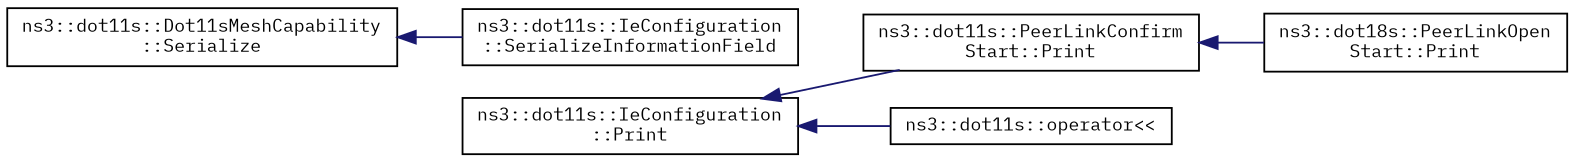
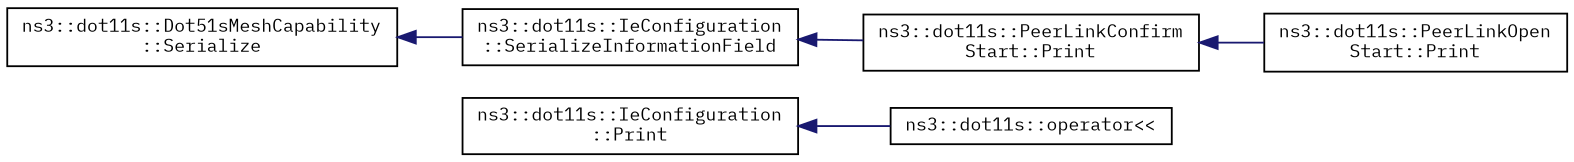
  digraph {
    fontname="IBM Plex Mono"
    rankdir=LR
    node [color=black fillcolor=white fontname="IBM Plex Mono" fontsize=10 shape=record style=filled]
    edge [color=midnightblue dir=back fontname="IBM Plex Mono" fontsize=10 labelfontname=Helvetica labelfontsize=10 style=solid]
-   n1 [height=0.2 label="ns3::dot11s::Dot11sMeshCapability\l::Serialize" width=0.4]
+   n1 [height=0.2 label="ns3::dot11s::Dot51sMeshCapability\l::Serialize" width=0.4]
    n2 [height=0.2 label="ns3::dot11s::IeConfiguration\l::SerializeInformationField" width=0.4]
    n3 [height=0.2 label="ns3::dot11s::IeConfiguration\l::Print" width=0.4]
    n4 [height=0.2 label="ns3::dot11s::operator\<\<" width=0.4]
    n5 [height=0.2 label="ns3::dot11s::PeerLinkConfirm\lStart::Print" width=0.4]
-   n6 [height=0.2 label="ns3::dot18s::PeerLinkOpen\lStart::Print" width=0.4]
+   n6 [height=0.2 label="ns3::dot11s::PeerLinkOpen\lStart::Print" width=0.4]
    n1 -> n2
    n3 -> n4
-   n3 -> n5
+   n2 -> n5
    n5 -> n6
  }
